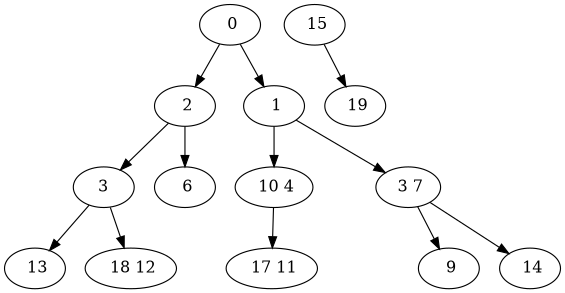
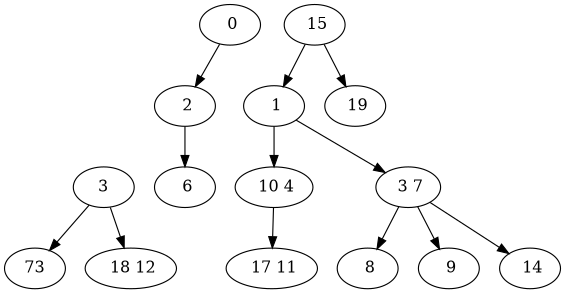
  digraph {
    " 0"
    " 1"
    " 2"
    " 10 4"
    " 3 7"
    n6 [label=3]
    " 6"
    " 17 11"
+   " 8"
    " 9"
    " 14"
-   " 13"
+   " 13" [label=73]
    " 18 12"
    " 15"
    " 19"
-   " 0" -> " 1"
+   " 15" -> " 1"
    " 0" -> " 2"
    " 1" -> " 10 4"
    " 1" -> " 3 7"
-   " 2" -> n6
    " 2" -> " 6"
    " 10 4" -> " 17 11"
+   " 3 7" -> " 8"
    " 3 7" -> " 9"
    " 3 7" -> " 14"
    n6 -> " 13"
    n6 -> " 18 12"
    " 15" -> " 19"
  }
